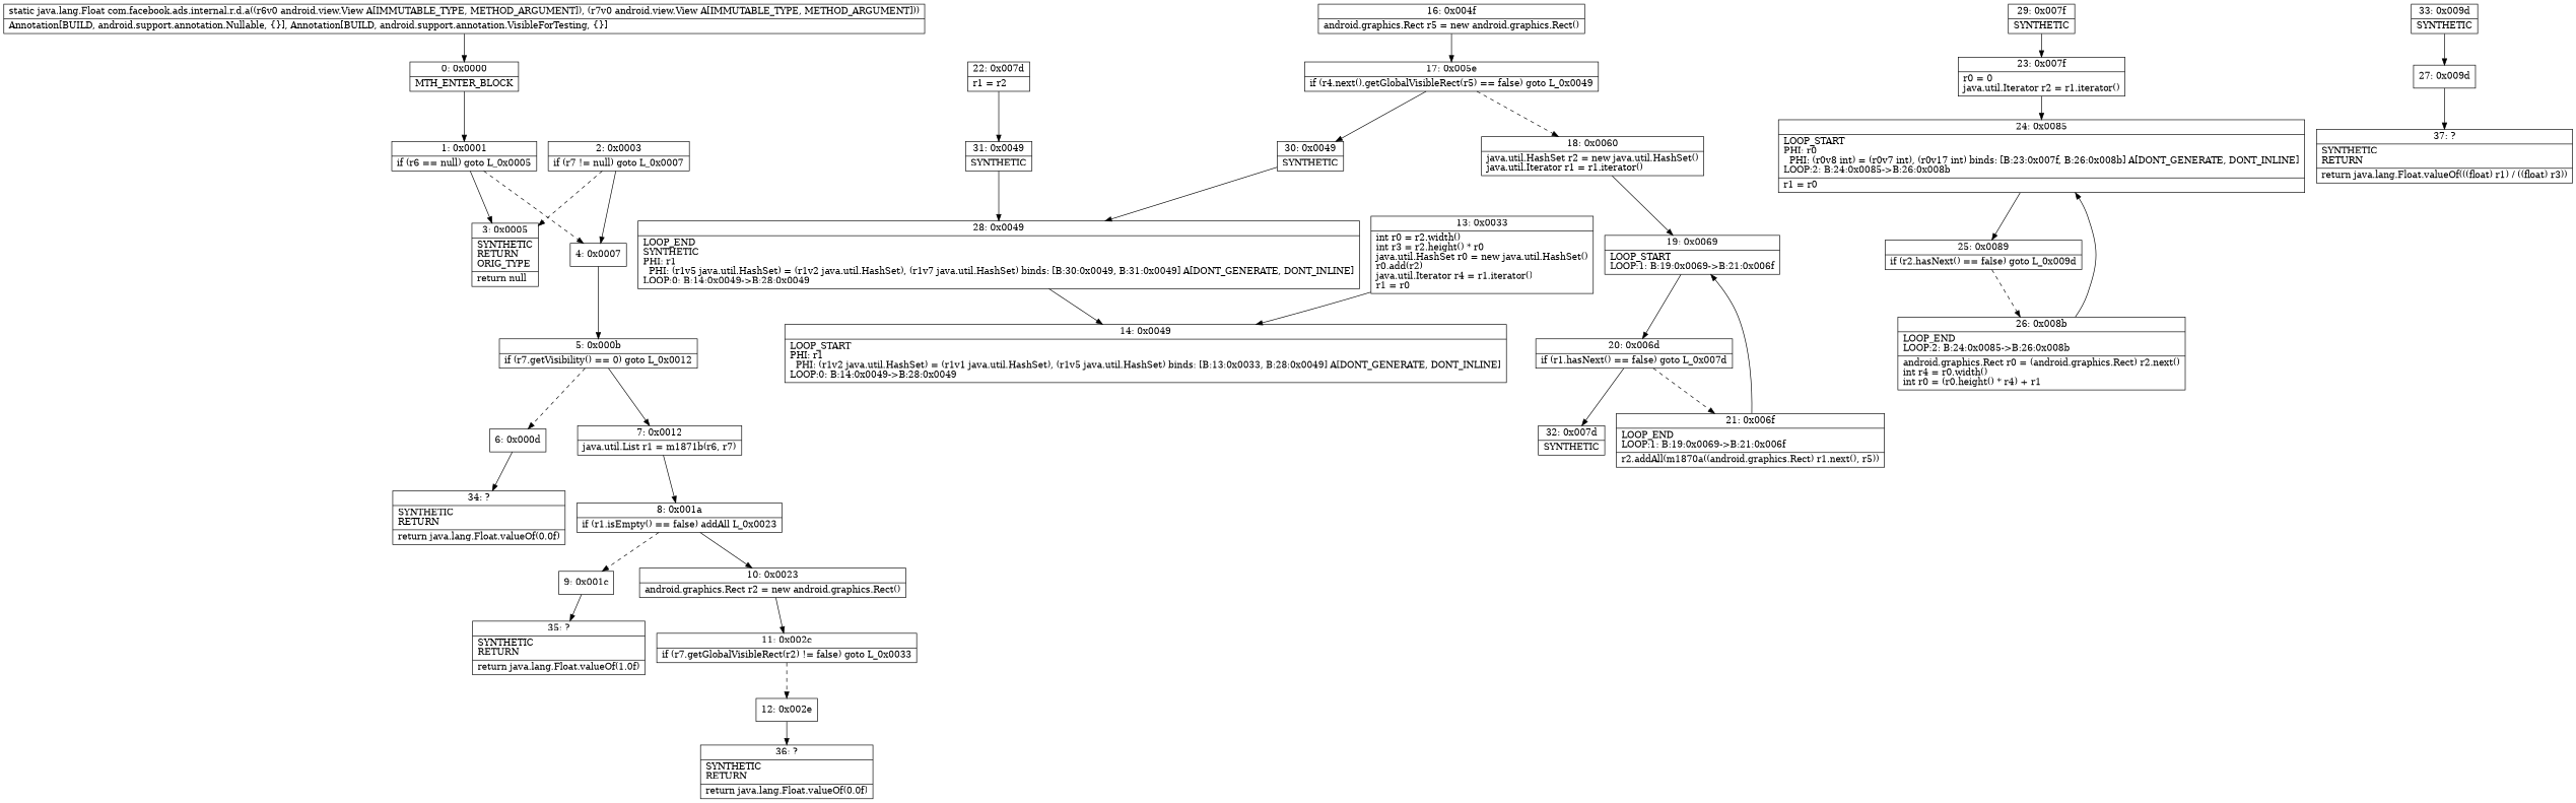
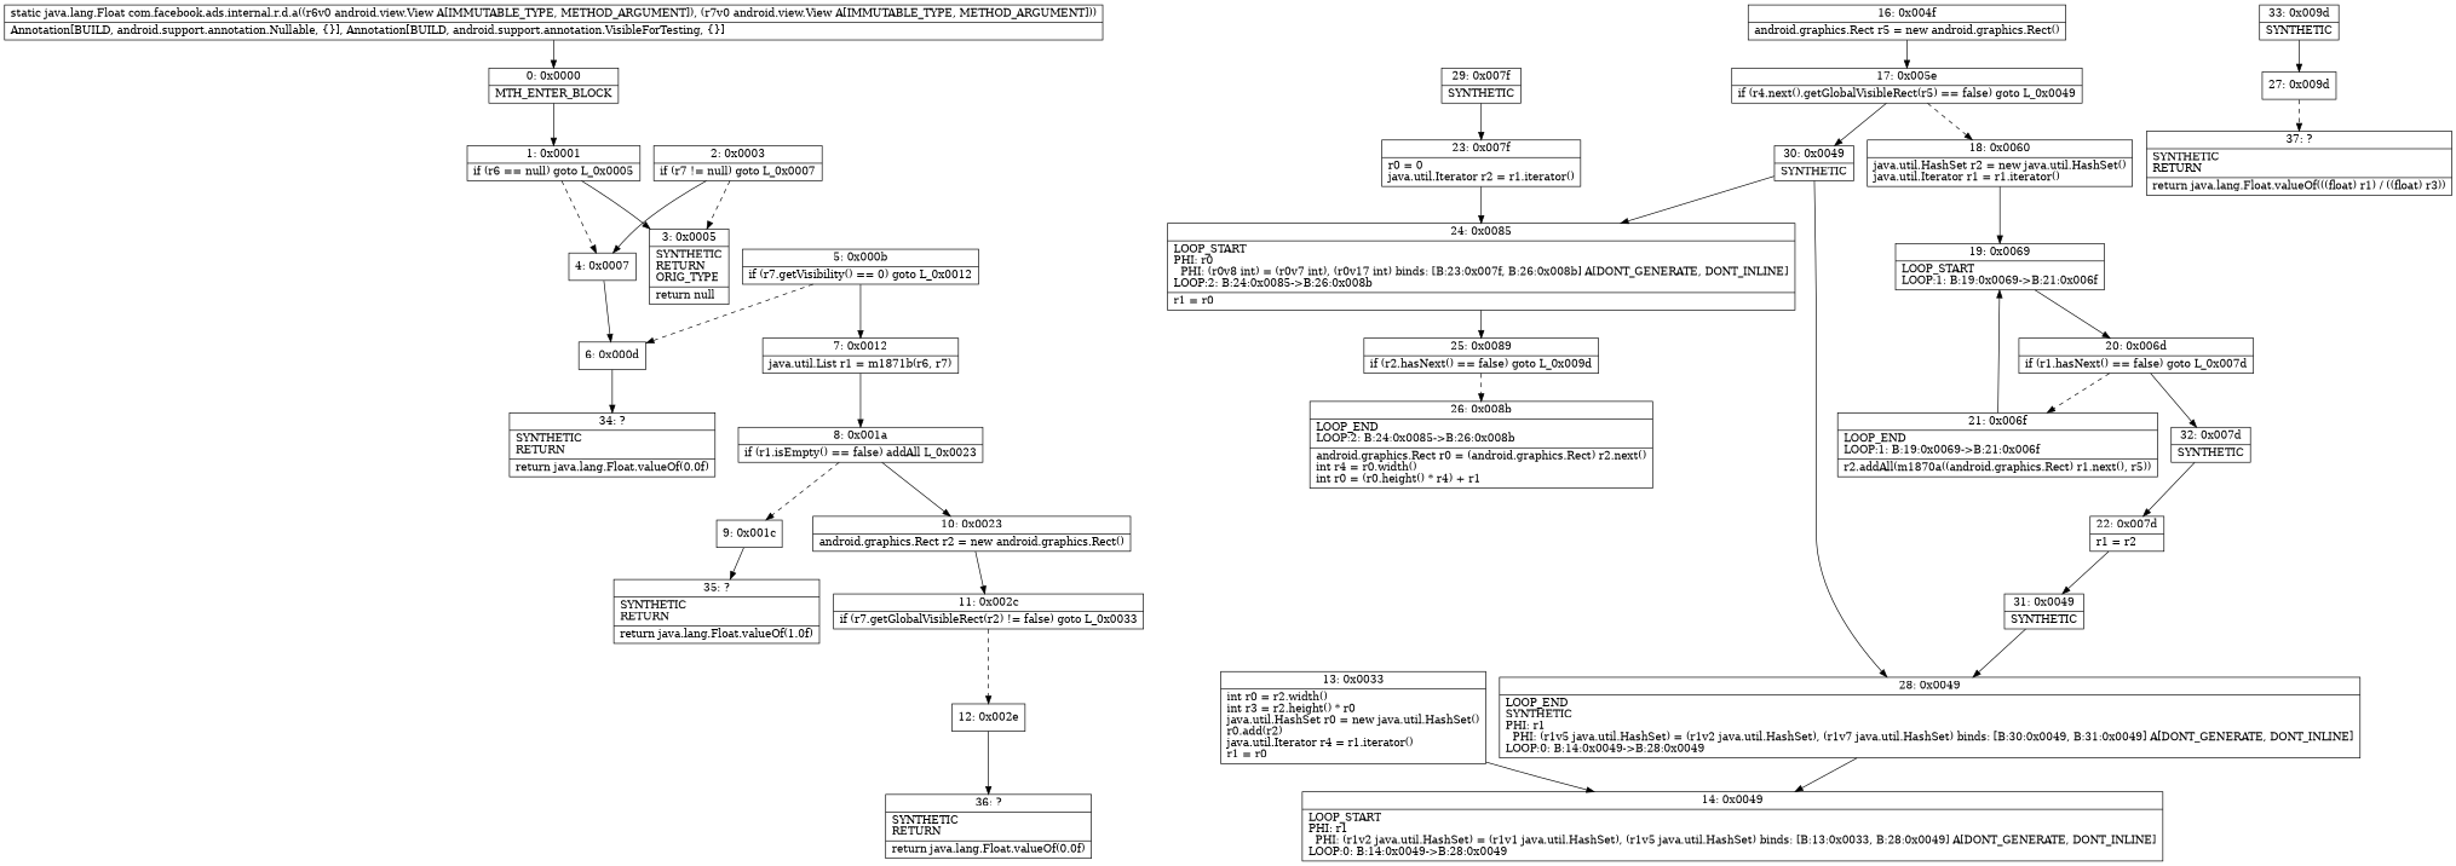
  digraph {
    node [shape=record]
    n1 [label="{0\:\ 0x0000|MTH_ENTER_BLOCK\l}"]
    n2 [label="{1\:\ 0x0001|if (r6 == null) goto L_0x0005\l}"]
    n3 [label="{3\:\ 0x0005|SYNTHETIC\lRETURN\lORIG_TYPE\l|return null\l}"]
    n4 [label="{4\:\ 0x0007}"]
    n5 [label="{2\:\ 0x0003|if (r7 != null) goto L_0x0007\l}"]
    n6 [label="{5\:\ 0x000b|if (r7.getVisibility() == 0) goto L_0x0012\l}"]
    n7 [label="{6\:\ 0x000d}"]
    n8 [label="{7\:\ 0x0012|java.util.List r1 = m1871b(r6, r7)\l}"]
    n9 [label="{34\:\ ?|SYNTHETIC\lRETURN\l|return java.lang.Float.valueOf(0.0f)\l}"]
    n10 [label="{8\:\ 0x001a|if (r1.isEmpty() == false) addAll L_0x0023\l}"]
    n11 [label="{9\:\ 0x001c}"]
    n12 [label="{10\:\ 0x0023|android.graphics.Rect r2 = new android.graphics.Rect()\l}"]
    n13 [label="{35\:\ ?|SYNTHETIC\lRETURN\l|return java.lang.Float.valueOf(1.0f)\l}"]
    n14 [label="{11\:\ 0x002c|if (r7.getGlobalVisibleRect(r2) != false) goto L_0x0033\l}"]
    n15 [label="{12\:\ 0x002e}"]
    n16 [label="{36\:\ ?|SYNTHETIC\lRETURN\l|return java.lang.Float.valueOf(0.0f)\l}"]
    n17 [label="{13\:\ 0x0033|int r0 = r2.width()\lint r3 = r2.height() * r0\ljava.util.HashSet r0 = new java.util.HashSet()\lr0.add(r2)\ljava.util.Iterator r4 = r1.iterator()\lr1 = r0\l}"]
    n18 [label="{14\:\ 0x0049|LOOP_START\lPHI: r1 \l  PHI: (r1v2 java.util.HashSet) = (r1v1 java.util.HashSet), (r1v5 java.util.HashSet) binds: [B:13:0x0033, B:28:0x0049] A[DONT_GENERATE, DONT_INLINE]\lLOOP:0: B:14:0x0049\-\>B:28:0x0049\l}"]
    n19 [label="{16\:\ 0x004f|android.graphics.Rect r5 = new android.graphics.Rect()\l}"]
    n20 [label="{17\:\ 0x005e|if (r4.next().getGlobalVisibleRect(r5) == false) goto L_0x0049\l}"]
    n21 [label="{29\:\ 0x007f|SYNTHETIC\l}"]
    n22 [label="{23\:\ 0x007f|r0 = 0\ljava.util.Iterator r2 = r1.iterator()\l}"]
    n23 [label="{18\:\ 0x0060|java.util.HashSet r2 = new java.util.HashSet()\ljava.util.Iterator r1 = r1.iterator()\l}"]
    n24 [label="{30\:\ 0x0049|SYNTHETIC\l}"]
    n25 [label="{19\:\ 0x0069|LOOP_START\lLOOP:1: B:19:0x0069\-\>B:21:0x006f\l}"]
    n26 [label="{28\:\ 0x0049|LOOP_END\lSYNTHETIC\lPHI: r1 \l  PHI: (r1v5 java.util.HashSet) = (r1v2 java.util.HashSet), (r1v7 java.util.HashSet) binds: [B:30:0x0049, B:31:0x0049] A[DONT_GENERATE, DONT_INLINE]\lLOOP:0: B:14:0x0049\-\>B:28:0x0049\l}"]
    n27 [label="{20\:\ 0x006d|if (r1.hasNext() == false) goto L_0x007d\l}"]
    n28 [label="{21\:\ 0x006f|LOOP_END\lLOOP:1: B:19:0x0069\-\>B:21:0x006f\l|r2.addAll(m1870a((android.graphics.Rect) r1.next(), r5))\l}"]
    n29 [label="{32\:\ 0x007d|SYNTHETIC\l}"]
    n30 [label="{22\:\ 0x007d|r1 = r2\l}"]
    n31 [label="{31\:\ 0x0049|SYNTHETIC\l}"]
    n32 [label="{24\:\ 0x0085|LOOP_START\lPHI: r0 \l  PHI: (r0v8 int) = (r0v7 int), (r0v17 int) binds: [B:23:0x007f, B:26:0x008b] A[DONT_GENERATE, DONT_INLINE]\lLOOP:2: B:24:0x0085\-\>B:26:0x008b\l|r1 = r0\l}"]
    n33 [label="{25\:\ 0x0089|if (r2.hasNext() == false) goto L_0x009d\l}"]
    n34 [label="{26\:\ 0x008b|LOOP_END\lLOOP:2: B:24:0x0085\-\>B:26:0x008b\l|android.graphics.Rect r0 = (android.graphics.Rect) r2.next()\lint r4 = r0.width()\lint r0 = (r0.height() * r4) + r1\l}"]
    n35 [label="{33\:\ 0x009d|SYNTHETIC\l}"]
    n36 [label="{27\:\ 0x009d}"]
    n37 [label="{37\:\ ?|SYNTHETIC\lRETURN\l|return java.lang.Float.valueOf(((float) r1) \/ ((float) r3))\l}"]
    n38 [label="{static java.lang.Float com.facebook.ads.internal.r.d.a((r6v0 android.view.View A[IMMUTABLE_TYPE, METHOD_ARGUMENT]), (r7v0 android.view.View A[IMMUTABLE_TYPE, METHOD_ARGUMENT]))  | Annotation[BUILD, android.support.annotation.Nullable, \{\}], Annotation[BUILD, android.support.annotation.VisibleForTesting, \{\}]\l}"]
    n1 -> n2
    n2 -> n3
    n2 -> n4 [style=dashed]
-   n4 -> n6
+   n4 -> n7
    n5 -> n3 [style=dashed]
    n5 -> n4
    n6 -> n7 [style=dashed]
    n6 -> n8
    n7 -> n9
    n8 -> n10
    n10 -> n11 [style=dashed]
    n10 -> n12
    n11 -> n13
    n12 -> n14
    n14 -> n15 [style=dashed]
    n15 -> n16
    n17 -> n18
    n19 -> n20
    n20 -> n23 [style=dashed]
    n20 -> n24
    n21 -> n22
    n22 -> n32
    n23 -> n25
    n24 -> n26
    n25 -> n27
    n26 -> n18
    n27 -> n28 [style=dashed]
    n27 -> n29
    n28 -> n25
+   n29 -> n30
    n30 -> n31
    n31 -> n26
    n32 -> n33
    n33 -> n34 [style=dashed]
-   n34 -> n32
+   n24 -> n32
    n35 -> n36
-   n36 -> n37
+   n36 -> n37 [style=dashed]
    n38 -> n1
  }
